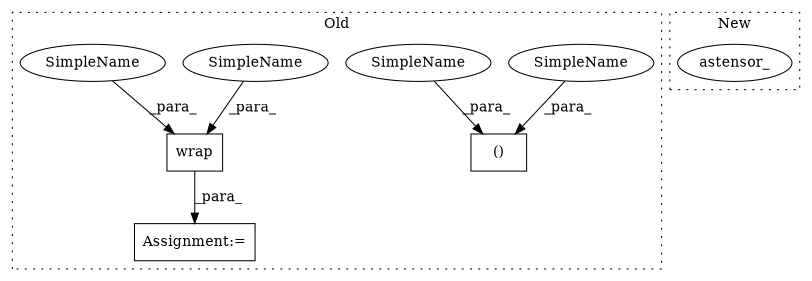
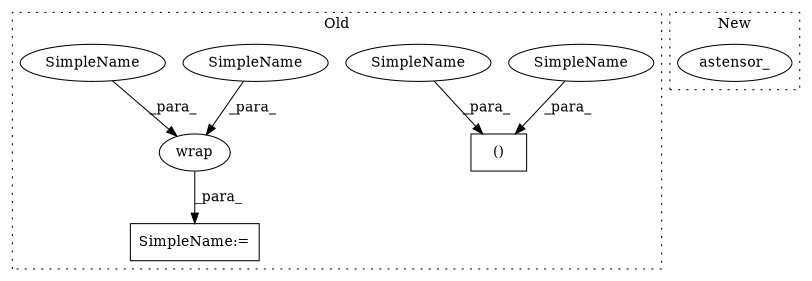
  digraph {
    node [a=42 l=6 s=1221 shape=ellipse]
-   n1 [a=32 l="5,1" label=wrap s="1268,1286" shape=box]
+   n1 [a=32 l="5,1" label=wrap s="1268,1286"]
    n2 [a=106 l=45 label="()" shape=box]
-   n3 [a=7 l=2 label="Assignment:=" s=1266 shape=box]
+   n3 [a=7 l=2 label="SimpleName:=" s=1266 shape=box]
    n4 [label=SimpleName]
    n5 [label=SimpleName s=1273]
    n6 [label=SimpleName s=1240]
    n7 [label=SimpleName s=1280]
    n8 [a=32 l="10,1" label=astensor_ s="1382,1398"]
    subgraph cluster_1 {
      label=Old
      style=dotted
      n1
      n2
      n3
      n4
      n5
      n6
      n7
    }
    subgraph cluster_2 {
      label=New
      style=dotted
      n8
    }
    n1 -> n3 [label=_para_]
    n4 -> n2 [label=_para_]
    n5 -> n1 [label=_para_]
    n6 -> n2 [label=_para_]
    n7 -> n1 [label=_para_]
  }
